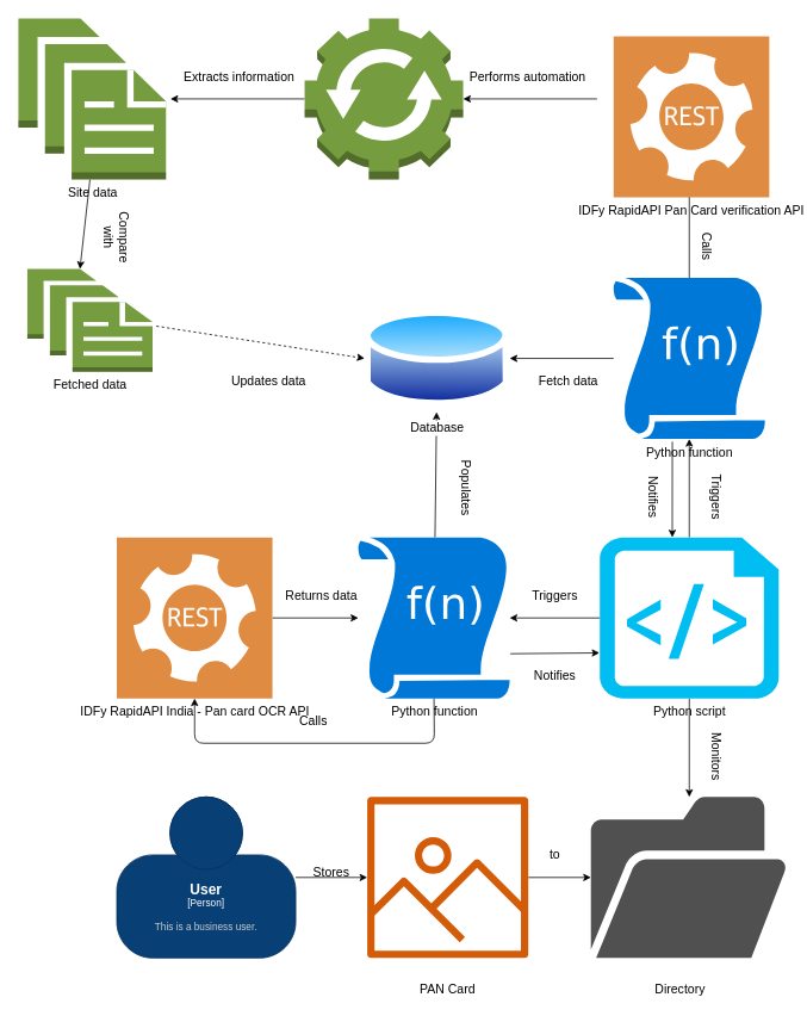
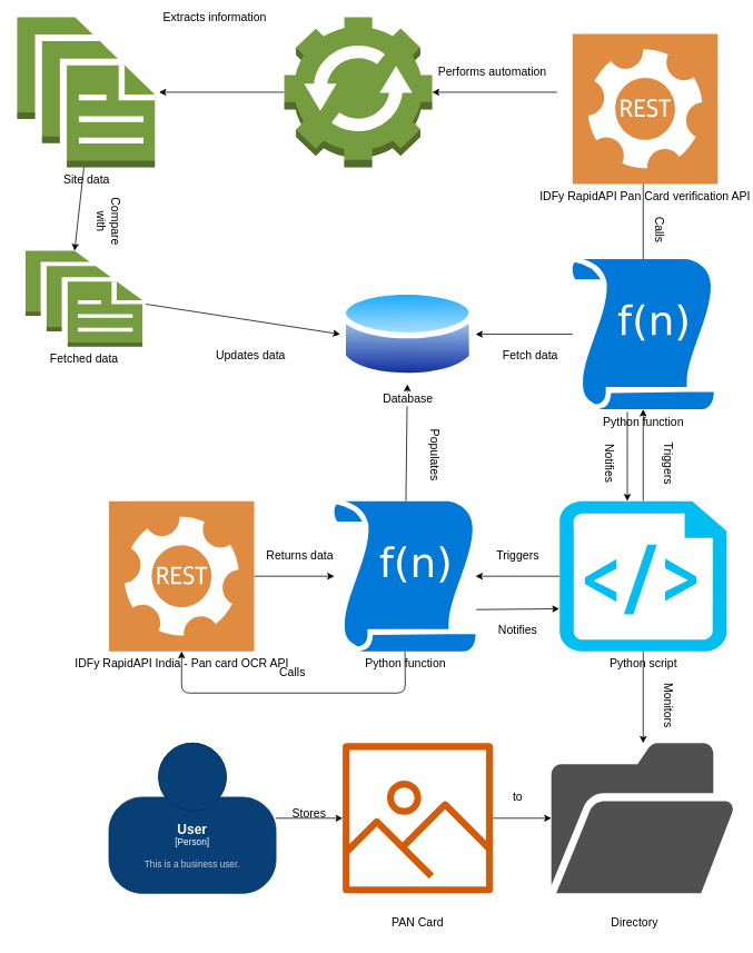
  <mxCell id="0" />
  <mxCell id="1" parent="0" />
  <mxCell id="2" value="" style="sketch=0;pointerEvents=1;shadow=0;dashed=0;html=1;strokeColor=none;fillColor=#505050;labelPosition=center;verticalLabelPosition=bottom;verticalAlign=top;outlineConnect=0;align=center;shape=mxgraph.office.concepts.folder_open;" parent="1" vertex="1"><mxGeometry x="660" y="890" width="220" height="180" as="geometry" /></mxCell>
  <mxCell id="3" style="edgeStyle=none;html=1;fontSize=14;" parent="1" source="4" target="6" edge="1"><mxGeometry relative="1" as="geometry" /></mxCell>
  <mxCell id="4" value="&lt;font style=&quot;font-size: 16px&quot;&gt;&lt;b&gt;User&lt;/b&gt;&lt;/font&gt;&lt;div&gt;[Person]&lt;/div&gt;&lt;br&gt;&lt;div&gt;&lt;font style=&quot;font-size: 11px&quot;&gt;&lt;font color=&quot;#cccccc&quot;&gt;This is a business user.&lt;/font&gt;&lt;/div&gt;" style="html=1;fontSize=11;dashed=0;whiteSpace=wrap;fillColor=#083F75;strokeColor=#06315C;fontColor=#ffffff;shape=mxgraph.c4.person2;align=center;metaEdit=1;points=[[0.5,0,0],[1,0.5,0],[1,0.75,0],[0.75,1,0],[0.5,1,0],[0.25,1,0],[0,0.75,0],[0,0.5,0]];resizable=0;" parent="1" vertex="1"><mxGeometry x="130" y="890" width="200" height="180" as="geometry" /></mxCell>
  <mxCell id="5" style="edgeStyle=none;html=1;fontSize=14;" parent="1" source="6" target="2" edge="1"><mxGeometry relative="1" as="geometry" /></mxCell>
  <mxCell id="6" value="" style="sketch=0;outlineConnect=0;fontColor=#232F3E;gradientColor=none;fillColor=#D45B07;strokeColor=none;dashed=0;verticalLabelPosition=bottom;verticalAlign=top;align=center;html=1;fontSize=12;fontStyle=0;aspect=fixed;pointerEvents=1;shape=mxgraph.aws4.container_registry_image;" parent="1" vertex="1"><mxGeometry x="410" y="890" width="180" height="180" as="geometry" /></mxCell>
  <mxCell id="7" value="&lt;font style=&quot;font-size: 14px;&quot;&gt;Stores&lt;/font&gt;" style="text;html=1;strokeColor=none;fillColor=none;align=center;verticalAlign=middle;whiteSpace=wrap;rounded=0;" parent="1" vertex="1"><mxGeometry x="340" y="960" width="60" height="30" as="geometry" /></mxCell>
  <mxCell id="8" value="to" style="text;html=1;strokeColor=none;fillColor=none;align=center;verticalAlign=middle;whiteSpace=wrap;rounded=0;fontSize=14;" parent="1" vertex="1"><mxGeometry x="590" y="940" width="60" height="30" as="geometry" /></mxCell>
  <mxCell id="9" value="PAN Card" style="text;html=1;strokeColor=none;fillColor=none;align=center;verticalAlign=middle;whiteSpace=wrap;rounded=0;fontSize=14;" parent="1" vertex="1"><mxGeometry x="465" y="1090" width="70" height="30" as="geometry" /></mxCell>
  <mxCell id="10" value="Directory" style="text;html=1;strokeColor=none;fillColor=none;align=center;verticalAlign=middle;whiteSpace=wrap;rounded=0;fontSize=14;" parent="1" vertex="1"><mxGeometry x="730" y="1090" width="60" height="30" as="geometry" /></mxCell>
  <mxCell id="11" style="edgeStyle=none;html=1;fontSize=14;" parent="1" source="14" target="2" edge="1"><mxGeometry relative="1" as="geometry" /></mxCell>
  <mxCell id="12" value="" style="edgeStyle=none;html=1;fontSize=14;" parent="1" source="14" target="19" edge="1"><mxGeometry relative="1" as="geometry" /></mxCell>
  <mxCell id="13" style="edgeStyle=none;html=1;entryX=0.5;entryY=1;entryDx=0;entryDy=0;entryPerimeter=0;fontSize=14;" parent="1" source="14" target="28" edge="1"><mxGeometry relative="1" as="geometry" /></mxCell>
  <mxCell id="14" value="Python script" style="verticalLabelPosition=bottom;html=1;verticalAlign=top;align=center;strokeColor=none;fillColor=#00BEF2;shape=mxgraph.azure.script_file;pointerEvents=1;fontSize=14;" parent="1" vertex="1"><mxGeometry x="670" y="600" width="200" height="180" as="geometry" /></mxCell>
  <mxCell id="15" value="Monitors" style="text;html=1;strokeColor=none;fillColor=none;align=center;verticalAlign=middle;whiteSpace=wrap;rounded=0;fontSize=14;rotation=90;" parent="1" vertex="1"><mxGeometry x="770" y="830" width="60" height="30" as="geometry" /></mxCell>
  <mxCell id="16" value="" style="edgeStyle=none;html=1;fontSize=14;exitX=0.5;exitY=1;exitDx=0;exitDy=0;exitPerimeter=0;" parent="1" source="19" target="23" edge="1"><mxGeometry relative="1" as="geometry"><Array as="points"><mxPoint x="485" y="830" /><mxPoint x="217" y="830" /></Array></mxGeometry></mxCell>
  <mxCell id="17" value="" style="edgeStyle=none;html=1;fontSize=14;" parent="1" source="19" target="21" edge="1"><mxGeometry relative="1" as="geometry" /></mxCell>
  <mxCell id="18" style="edgeStyle=none;html=1;entryX=-0.002;entryY=0.717;entryDx=0;entryDy=0;entryPerimeter=0;fontSize=14;" parent="1" target="14" edge="1"><mxGeometry relative="1" as="geometry"><mxPoint x="570" y="730" as="sourcePoint" /></mxGeometry></mxCell>
  <mxCell id="19" value="Python function" style="sketch=0;aspect=fixed;pointerEvents=1;shadow=0;dashed=0;html=1;strokeColor=none;labelPosition=center;verticalLabelPosition=bottom;verticalAlign=top;align=center;shape=mxgraph.mscae.enterprise.udf_function;fillColor=#0078D7;fontSize=14;" parent="1" vertex="1"><mxGeometry x="400" y="600" width="169.2" height="180" as="geometry" /></mxCell>
  <mxCell id="20" value="Triggers" style="text;html=1;strokeColor=none;fillColor=none;align=center;verticalAlign=middle;whiteSpace=wrap;rounded=0;fontSize=14;rotation=0;" parent="1" vertex="1"><mxGeometry x="590" y="650" width="60" height="30" as="geometry" /></mxCell>
  <mxCell id="21" value="Database" style="aspect=fixed;perimeter=ellipsePerimeter;html=1;align=center;shadow=0;dashed=0;spacingTop=3;image;image=img/lib/active_directory/database.svg;fontSize=14;" parent="1" vertex="1"><mxGeometry x="407.04" y="340" width="162.16" height="120" as="geometry" /></mxCell>
  <mxCell id="22" value="" style="edgeStyle=none;html=1;fontSize=14;" parent="1" source="23" target="19" edge="1"><mxGeometry relative="1" as="geometry" /></mxCell>
  <mxCell id="23" value="IDFy RapidAPI India - Pan card OCR API" style="sketch=0;pointerEvents=1;shadow=0;dashed=0;html=1;strokeColor=none;fillColor=#DF8C42;labelPosition=center;verticalLabelPosition=bottom;verticalAlign=top;align=center;outlineConnect=0;shape=mxgraph.veeam2.restful_api;fontSize=14;" parent="1" vertex="1"><mxGeometry x="130" y="600" width="174" height="180" as="geometry" /></mxCell>
  <mxCell id="24" value="Calls" style="text;html=1;strokeColor=none;fillColor=none;align=center;verticalAlign=middle;whiteSpace=wrap;rounded=0;fontSize=14;" parent="1" vertex="1"><mxGeometry x="320" y="790" width="60" height="30" as="geometry" /></mxCell>
  <mxCell id="25" value="Returns data" style="text;html=1;strokeColor=none;fillColor=none;align=center;verticalAlign=middle;whiteSpace=wrap;rounded=0;fontSize=14;rotation=0;" parent="1" vertex="1"><mxGeometry x="313.52" y="650" width="90" height="30" as="geometry" /></mxCell>
  <mxCell id="26" value="" style="edgeStyle=none;html=1;fontSize=14;" parent="1" source="28" target="21" edge="1"><mxGeometry relative="1" as="geometry" /></mxCell>
  <mxCell id="27" value="" style="edgeStyle=none;html=1;fontSize=14;" parent="1" source="28" edge="1"><mxGeometry relative="1" as="geometry"><mxPoint x="769.997" y="210" as="targetPoint" /></mxGeometry></mxCell>
  <mxCell id="28" value="Python function" style="sketch=0;aspect=fixed;pointerEvents=1;shadow=0;dashed=0;html=1;strokeColor=none;labelPosition=center;verticalLabelPosition=bottom;verticalAlign=top;align=center;shape=mxgraph.mscae.enterprise.udf_function;fillColor=#0078D7;fontSize=14;" parent="1" vertex="1"><mxGeometry x="685.4" y="310" width="169.2" height="180" as="geometry" /></mxCell>
  <mxCell id="29" value="Triggers" style="text;html=1;strokeColor=none;fillColor=none;align=center;verticalAlign=middle;whiteSpace=wrap;rounded=0;fontSize=14;rotation=90;" parent="1" vertex="1"><mxGeometry x="770" y="540" width="60" height="30" as="geometry" /></mxCell>
  <mxCell id="30" value="Populates" style="text;html=1;strokeColor=none;fillColor=none;align=center;verticalAlign=middle;whiteSpace=wrap;rounded=0;fontSize=14;rotation=90;" parent="1" vertex="1"><mxGeometry x="490" y="530" width="60" height="30" as="geometry" /></mxCell>
  <mxCell id="31" value="Fetch data" style="text;html=1;strokeColor=none;fillColor=none;align=center;verticalAlign=middle;whiteSpace=wrap;rounded=0;fontSize=14;" parent="1" vertex="1"><mxGeometry x="600" y="410" width="70" height="30" as="geometry" /></mxCell>
  <mxCell id="32" value="Notifies" style="text;html=1;strokeColor=none;fillColor=none;align=center;verticalAlign=middle;whiteSpace=wrap;rounded=0;fontSize=14;" parent="1" vertex="1"><mxGeometry x="590" y="740" width="60" height="30" as="geometry" /></mxCell>
  <mxCell id="33" style="edgeStyle=none;html=1;entryX=1;entryY=0.5;entryDx=0;entryDy=0;entryPerimeter=0;fontSize=14;" parent="1" target="36" edge="1"><mxGeometry relative="1" as="geometry"><mxPoint x="666.9" y="110" as="sourcePoint" /></mxGeometry></mxCell>
  <mxCell id="34" value="Calls" style="text;html=1;strokeColor=none;fillColor=none;align=center;verticalAlign=middle;whiteSpace=wrap;rounded=0;fontSize=14;rotation=90;" parent="1" vertex="1"><mxGeometry x="760" y="260" width="60" height="30" as="geometry" /></mxCell>
  <mxCell id="35" style="edgeStyle=none;html=1;fontSize=14;" parent="1" source="36" edge="1"><mxGeometry relative="1" as="geometry"><mxPoint x="190" y="110" as="targetPoint" /></mxGeometry></mxCell>
  <mxCell id="36" value="" style="outlineConnect=0;dashed=0;verticalLabelPosition=bottom;verticalAlign=top;align=center;html=1;shape=mxgraph.aws3.automation;fillColor=#759C3E;gradientColor=none;fontSize=14;" parent="1" vertex="1"><mxGeometry x="340" y="20" width="177.2" height="180" as="geometry" /></mxCell>
  <mxCell id="37" value="Performs automation" style="text;html=1;strokeColor=none;fillColor=none;align=center;verticalAlign=middle;whiteSpace=wrap;rounded=0;fontSize=14;" parent="1" vertex="1"><mxGeometry x="519" y="70" width="141" height="30" as="geometry" /></mxCell>
  <mxCell id="38" style="edgeStyle=none;html=1;entryX=0.42;entryY=0;entryDx=0;entryDy=0;entryPerimeter=0;fontSize=14;" parent="1" target="42" edge="1"><mxGeometry relative="1" as="geometry"><mxPoint x="100" y="200" as="sourcePoint" /></mxGeometry></mxCell>
  <mxCell id="39" value="Site data" style="outlineConnect=0;dashed=0;verticalLabelPosition=bottom;verticalAlign=top;align=center;html=1;shape=mxgraph.aws3.documents;fillColor=#759C3E;gradientColor=none;fontSize=14;" parent="1" vertex="1"><mxGeometry x="20" y="20" width="165" height="180" as="geometry" /></mxCell>
- <mxCell id="40" value="Extracts information" style="text;html=1;strokeColor=none;fillColor=none;align=center;verticalAlign=middle;whiteSpace=wrap;rounded=0;fontSize=14;" parent="1" vertex="1"><mxGeometry x="204" y="70" width="126" height="30" as="geometry" /></mxCell>
- <mxCell id="41" style="edgeStyle=none;html=1;entryX=0;entryY=0.5;entryDx=0;entryDy=0;fontSize=14;exitX=1.03;exitY=0.556;exitDx=0;exitDy=0;exitPerimeter=0;dashed=1;" parent="1" source="42" target="21" edge="1"><mxGeometry relative="1" as="geometry" /></mxCell>
+ <mxCell id="40" value="Extracts information" style="text;html=1;strokeColor=none;fillColor=none;align=center;verticalAlign=middle;whiteSpace=wrap;rounded=0;fontSize=14;" parent="1" vertex="1"><mxGeometry x="194" y="5" width="126" height="30" as="geometry" /></mxCell>
+ <mxCell id="41" style="edgeStyle=none;html=1;entryX=0;entryY=0.5;entryDx=0;entryDy=0;fontSize=14;exitX=1.03;exitY=0.556;exitDx=0;exitDy=0;exitPerimeter=0;" parent="1" source="42" target="21" edge="1"><mxGeometry relative="1" as="geometry" /></mxCell>
  <mxCell id="42" value="Fetched data" style="outlineConnect=0;dashed=0;verticalLabelPosition=bottom;verticalAlign=top;align=center;html=1;shape=mxgraph.aws3.documents;fillColor=#759C3E;gradientColor=none;fontSize=14;" parent="1" vertex="1"><mxGeometry x="30" y="300" width="140" height="115" as="geometry" /></mxCell>
  <mxCell id="43" value="Updates data" style="text;html=1;strokeColor=none;fillColor=none;align=center;verticalAlign=middle;whiteSpace=wrap;rounded=0;fontSize=14;" parent="1" vertex="1"><mxGeometry x="250" y="410" width="100" height="30" as="geometry" /></mxCell>
  <mxCell id="44" value="Compare with" style="text;html=1;strokeColor=none;fillColor=none;align=center;verticalAlign=middle;whiteSpace=wrap;rounded=0;fontSize=14;rotation=90;" parent="1" vertex="1"><mxGeometry x="100" y="250" width="60" height="30" as="geometry" /></mxCell>
  <mxCell id="45" style="edgeStyle=none;html=1;fontSize=14;exitX=0.388;exitY=1.017;exitDx=0;exitDy=0;exitPerimeter=0;" parent="1" source="28" edge="1"><mxGeometry relative="1" as="geometry"><mxPoint x="590" y="545.44" as="sourcePoint" /><mxPoint x="751" y="600" as="targetPoint" /><Array as="points" /></mxGeometry></mxCell>
  <mxCell id="46" value="Notifies" style="text;html=1;strokeColor=none;fillColor=none;align=center;verticalAlign=middle;whiteSpace=wrap;rounded=0;fontSize=14;rotation=90;" parent="1" vertex="1"><mxGeometry x="700" y="540" width="60" height="30" as="geometry" /></mxCell>
  <mxCell id="47" value="IDFy RapidAPI Pan Card verification API" style="sketch=0;pointerEvents=1;shadow=0;dashed=0;html=1;strokeColor=none;fillColor=#DF8C42;labelPosition=center;verticalLabelPosition=bottom;verticalAlign=top;align=center;outlineConnect=0;shape=mxgraph.veeam2.restful_api;fontSize=14;" vertex="1" parent="1"><mxGeometry x="685.4" y="40" width="174" height="180" as="geometry" /></mxCell>
